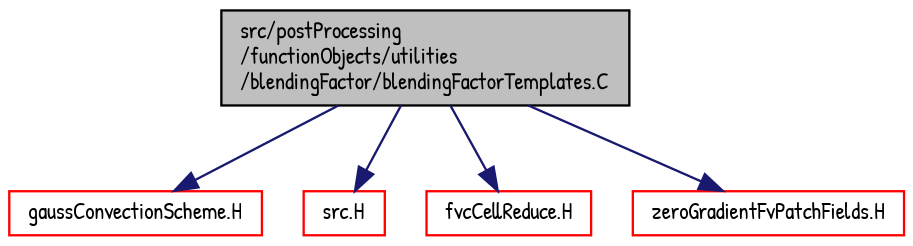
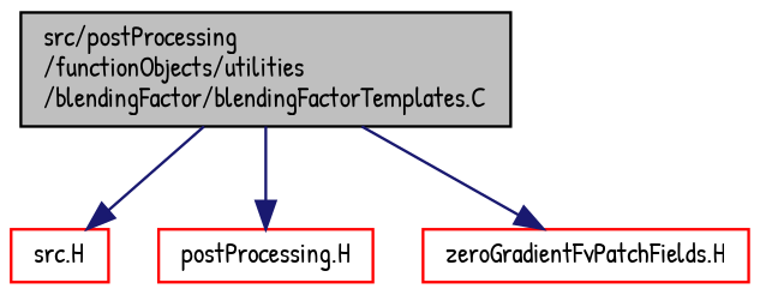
  digraph {
    fontname="Patrick Hand"
    node [color=red fontname="Patrick Hand" fontsize=10 shape=record]
    edge [color=midnightblue fontname="Patrick Hand" fontsize=10 labelfontname=Helvetica labelfontsize=10 style=solid]
    n1 [color=black fillcolor=grey75 fontcolor=black height=0.2 label="src/postProcessing\l/functionObjects/utilities\l/blendingFactor/blendingFactorTemplates.C" style=filled width=0.4]
-   n2 [height=0.2 label="gaussConvectionScheme.H" width=0.4]
    n3 [height=0.2 label="src.H" width=0.4]
-   n4 [height=0.2 label="fvcCellReduce.H" width=0.4]
+   n4 [height=0.2 label="postProcessing.H" width=0.4]
    n5 [height=0.2 label="zeroGradientFvPatchFields.H" width=0.4]
-   n1 -> n2
    n1 -> n3
    n1 -> n4
    n1 -> n5
  }
